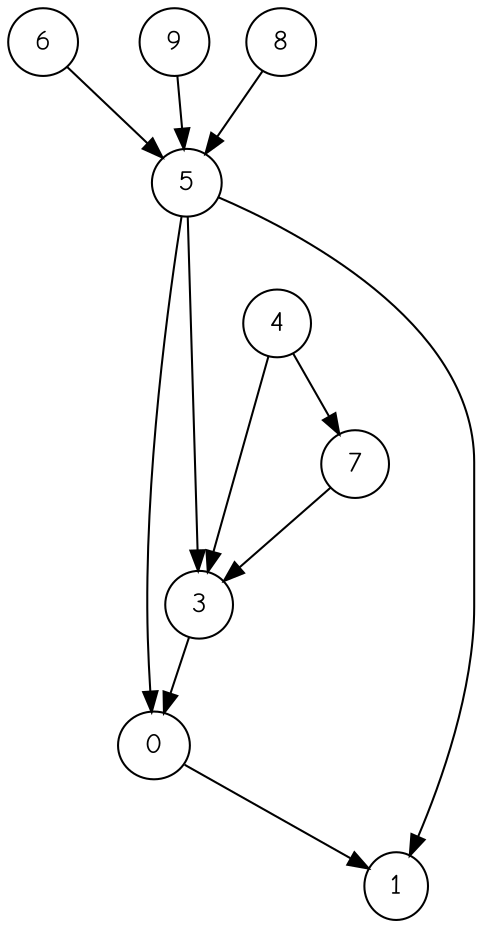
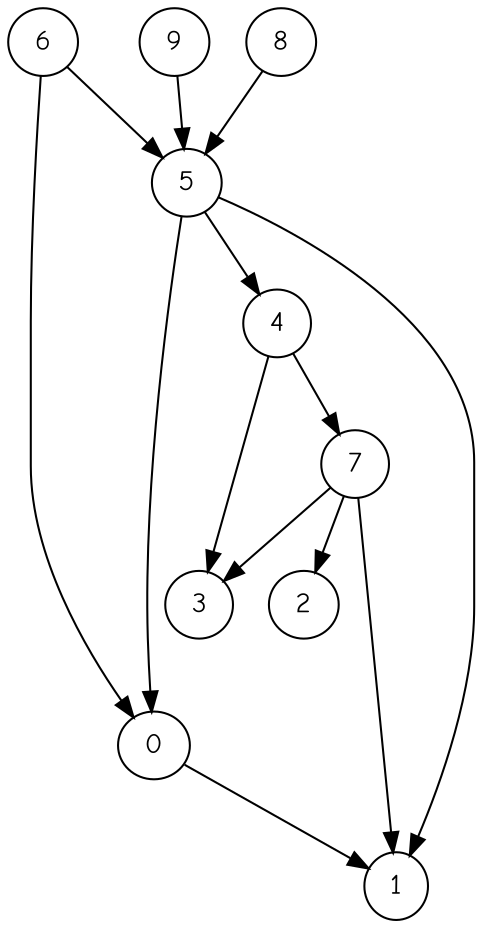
  digraph {
    fontname="Comic Neue"
    splines=true
    node [fontname="Comic Neue" shape=ellipse]
    edge [fontname="Comic Neue"]
    n1 [height=0.3 label=0 width=0.3]
    n2 [height=0.3 label=1 width=0.3]
+   n3 [height=0.3 label=2 width=0.3]
    n4 [height=0.3 label=3 width=0.3]
    n5 [height=0.3 label=4 width=0.3]
    n6 [height=0.3 label=7 width=0.3]
    n7 [height=0.3 label=6 width=0.3]
    n8 [height=0.3 label=5 width=0.3]
    n9 [height=0.3 label=8 width=0.3]
    n10 [height=0.3 label=9 width=0.3]
    n1 -> n2
-   n4 -> n1
+   n7 -> n1
    n5 -> n4
    n5 -> n6
+   n6 -> n2
+   n6 -> n3
    n6 -> n4
    n7 -> n8
    n8 -> n1
    n8 -> n2
-   n8 -> n4
+   n8 -> n5
    n9 -> n8
    n10 -> n8
  }
